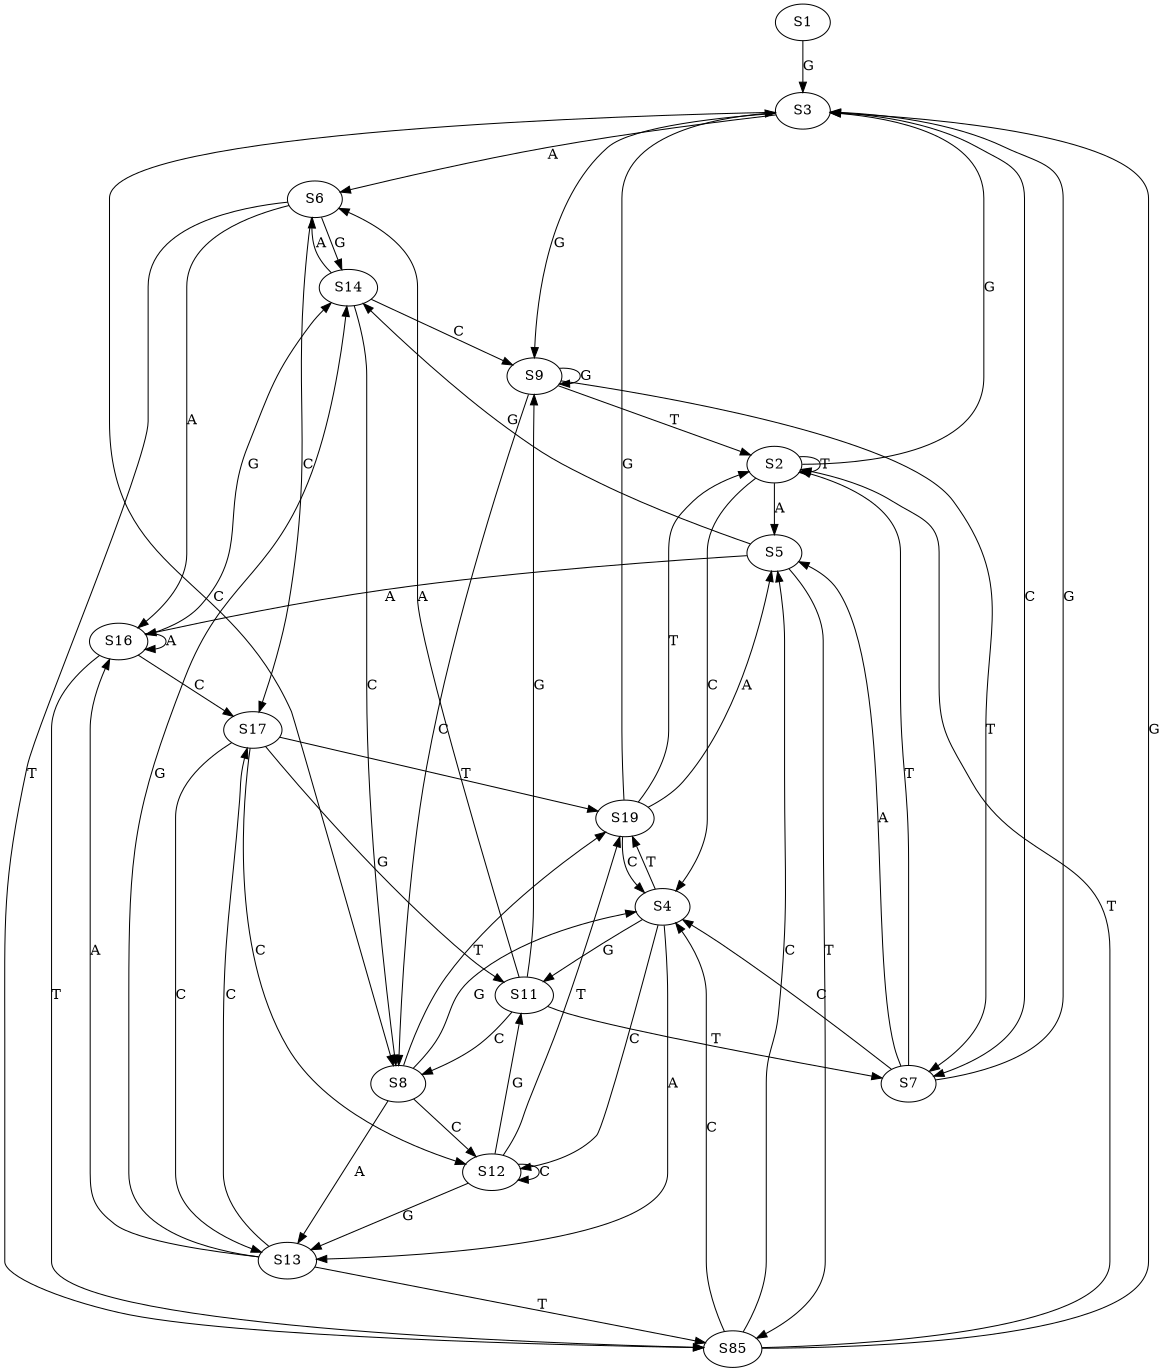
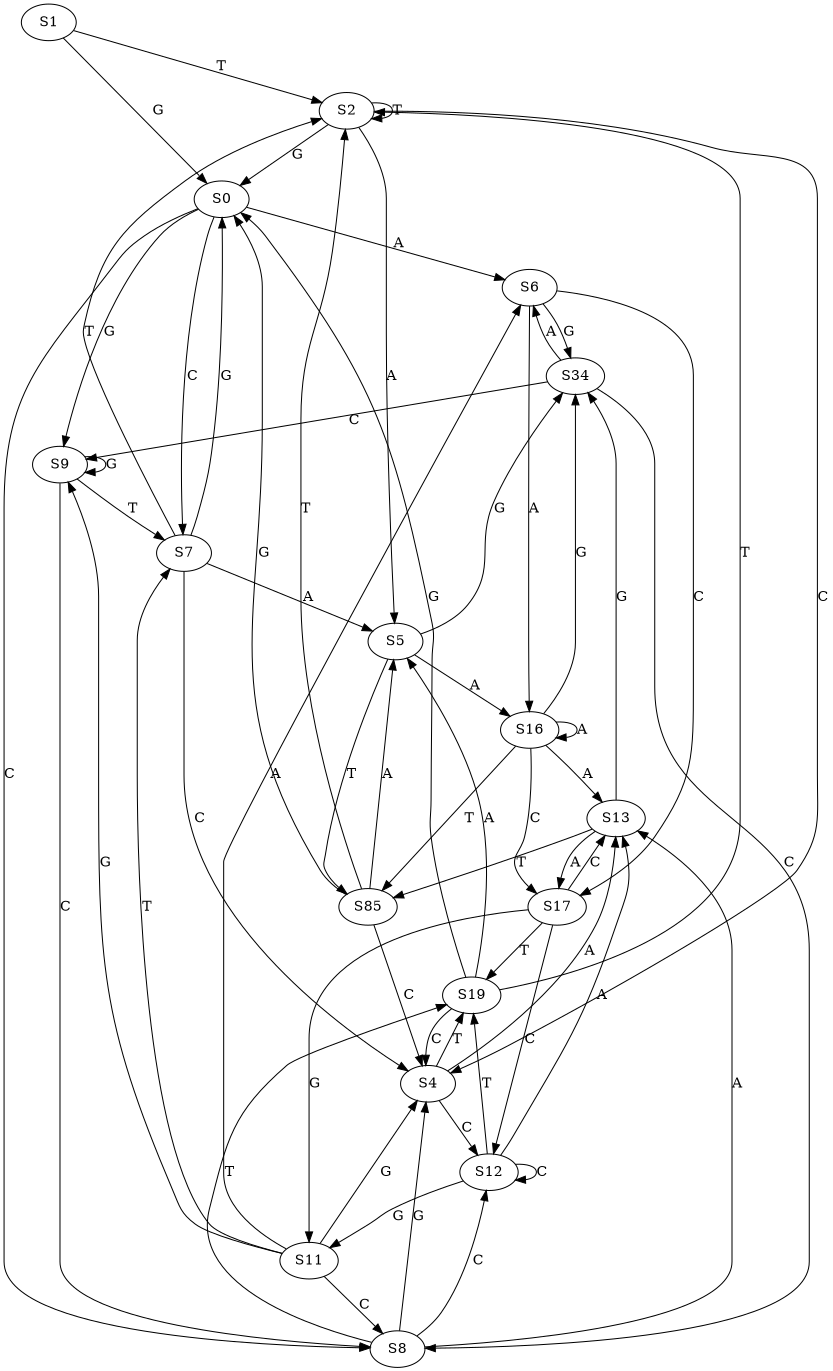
  strict digraph {
    S1
    S2
-   S3
+   S3 [label=S0]
    S4
    S5
    S6
    S7
    S8
    S9
    n10 [label=S19]
    S11
    S12
    S13
-   S14
+   S14 [label=S34]
    n15 [label=S85]
    S16
    S17
-   S9 -> S2 [label=T]
+   S1 -> S2 [label=T]
    S1 -> S3 [label=G]
    S2 -> S2 [label=T]
    S2 -> S3 [label=G]
    S2 -> S4 [label=C]
    S2 -> S5 [label=A]
    S3 -> S6 [label=A]
    S3 -> S7 [label=C]
    S3 -> S8 [label=C]
    S3 -> S9 [label=G]
    S4 -> n10 [label=T]
-   S4 -> S11 [label=G]
+   S11 -> S4 [label=G]
    S4 -> S12 [label=C]
    S4 -> S13 [label=A]
    S5 -> S14 [label=G]
    S5 -> n15 [label=T]
    S5 -> S16 [label=A]
    S6 -> S14 [label=G]
-   S6 -> n15 [label=T]
    S6 -> S16 [label=A]
    S6 -> S17 [label=C]
    S7 -> S2 [label=T]
    S7 -> S3 [label=G]
    S7 -> S4 [label=C]
    S7 -> S5 [label=A]
    S8 -> S4 [label=G]
    S8 -> n10 [label=T]
    S8 -> S12 [label=C]
    S8 -> S13 [label=A]
    S9 -> S7 [label=T]
    S9 -> S8 [label=C]
    S9 -> S9 [label=G]
    n10 -> S2 [label=T]
    n10 -> S3 [label=G]
    n10 -> S4 [label=C]
    n10 -> S5 [label=A]
    S11 -> S6 [label=A]
    S11 -> S7 [label=T]
    S11 -> S8 [label=C]
    S11 -> S9 [label=G]
    S12 -> n10 [label=T]
    S12 -> S11 [label=G]
    S12 -> S12 [label=C]
-   S12 -> S13 [label=G]
+   S12 -> S13 [label=A]
    S13 -> S14 [label=G]
    S13 -> n15 [label=T]
-   S13 -> S16 [label=A]
-   S13 -> S17 [label=C]
+   S16 -> S13 [label=A]
+   S13 -> S17 [label=A]
    S14 -> S6 [label=A]
    S14 -> S8 [label=C]
    S14 -> S9 [label=C]
    n15 -> S2 [label=T]
    n15 -> S3 [label=G]
    n15 -> S4 [label=C]
-   n15 -> S5 [label=C]
+   n15 -> S5 [label=A]
    S16 -> S14 [label=G]
    S16 -> n15 [label=T]
    S16 -> S16 [label=A]
    S16 -> S17 [label=C]
    S17 -> n10 [label=T]
    S17 -> S11 [label=G]
    S17 -> S12 [label=C]
    S17 -> S13 [label=C]
  }
